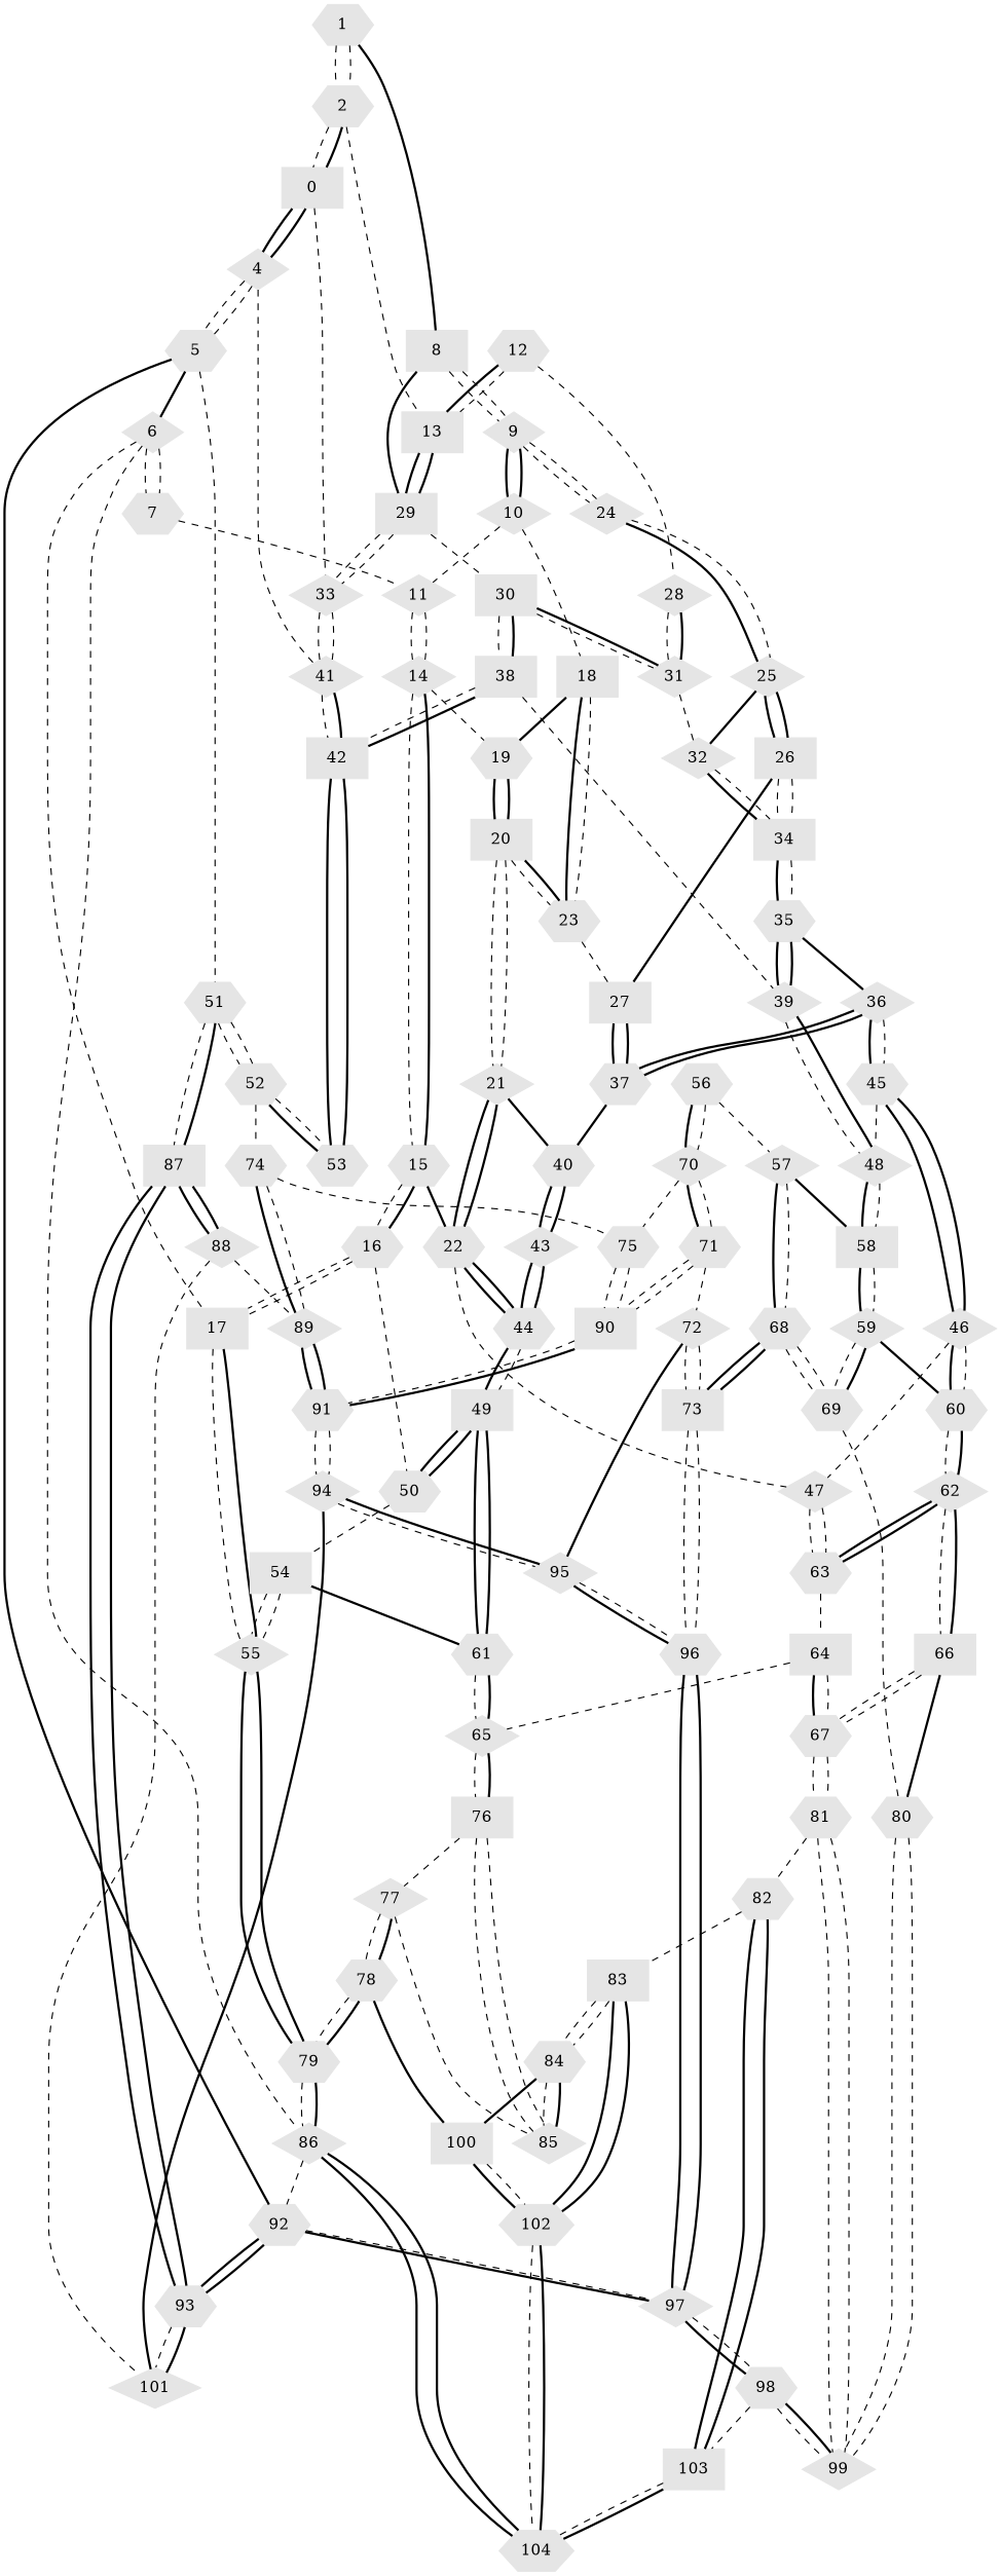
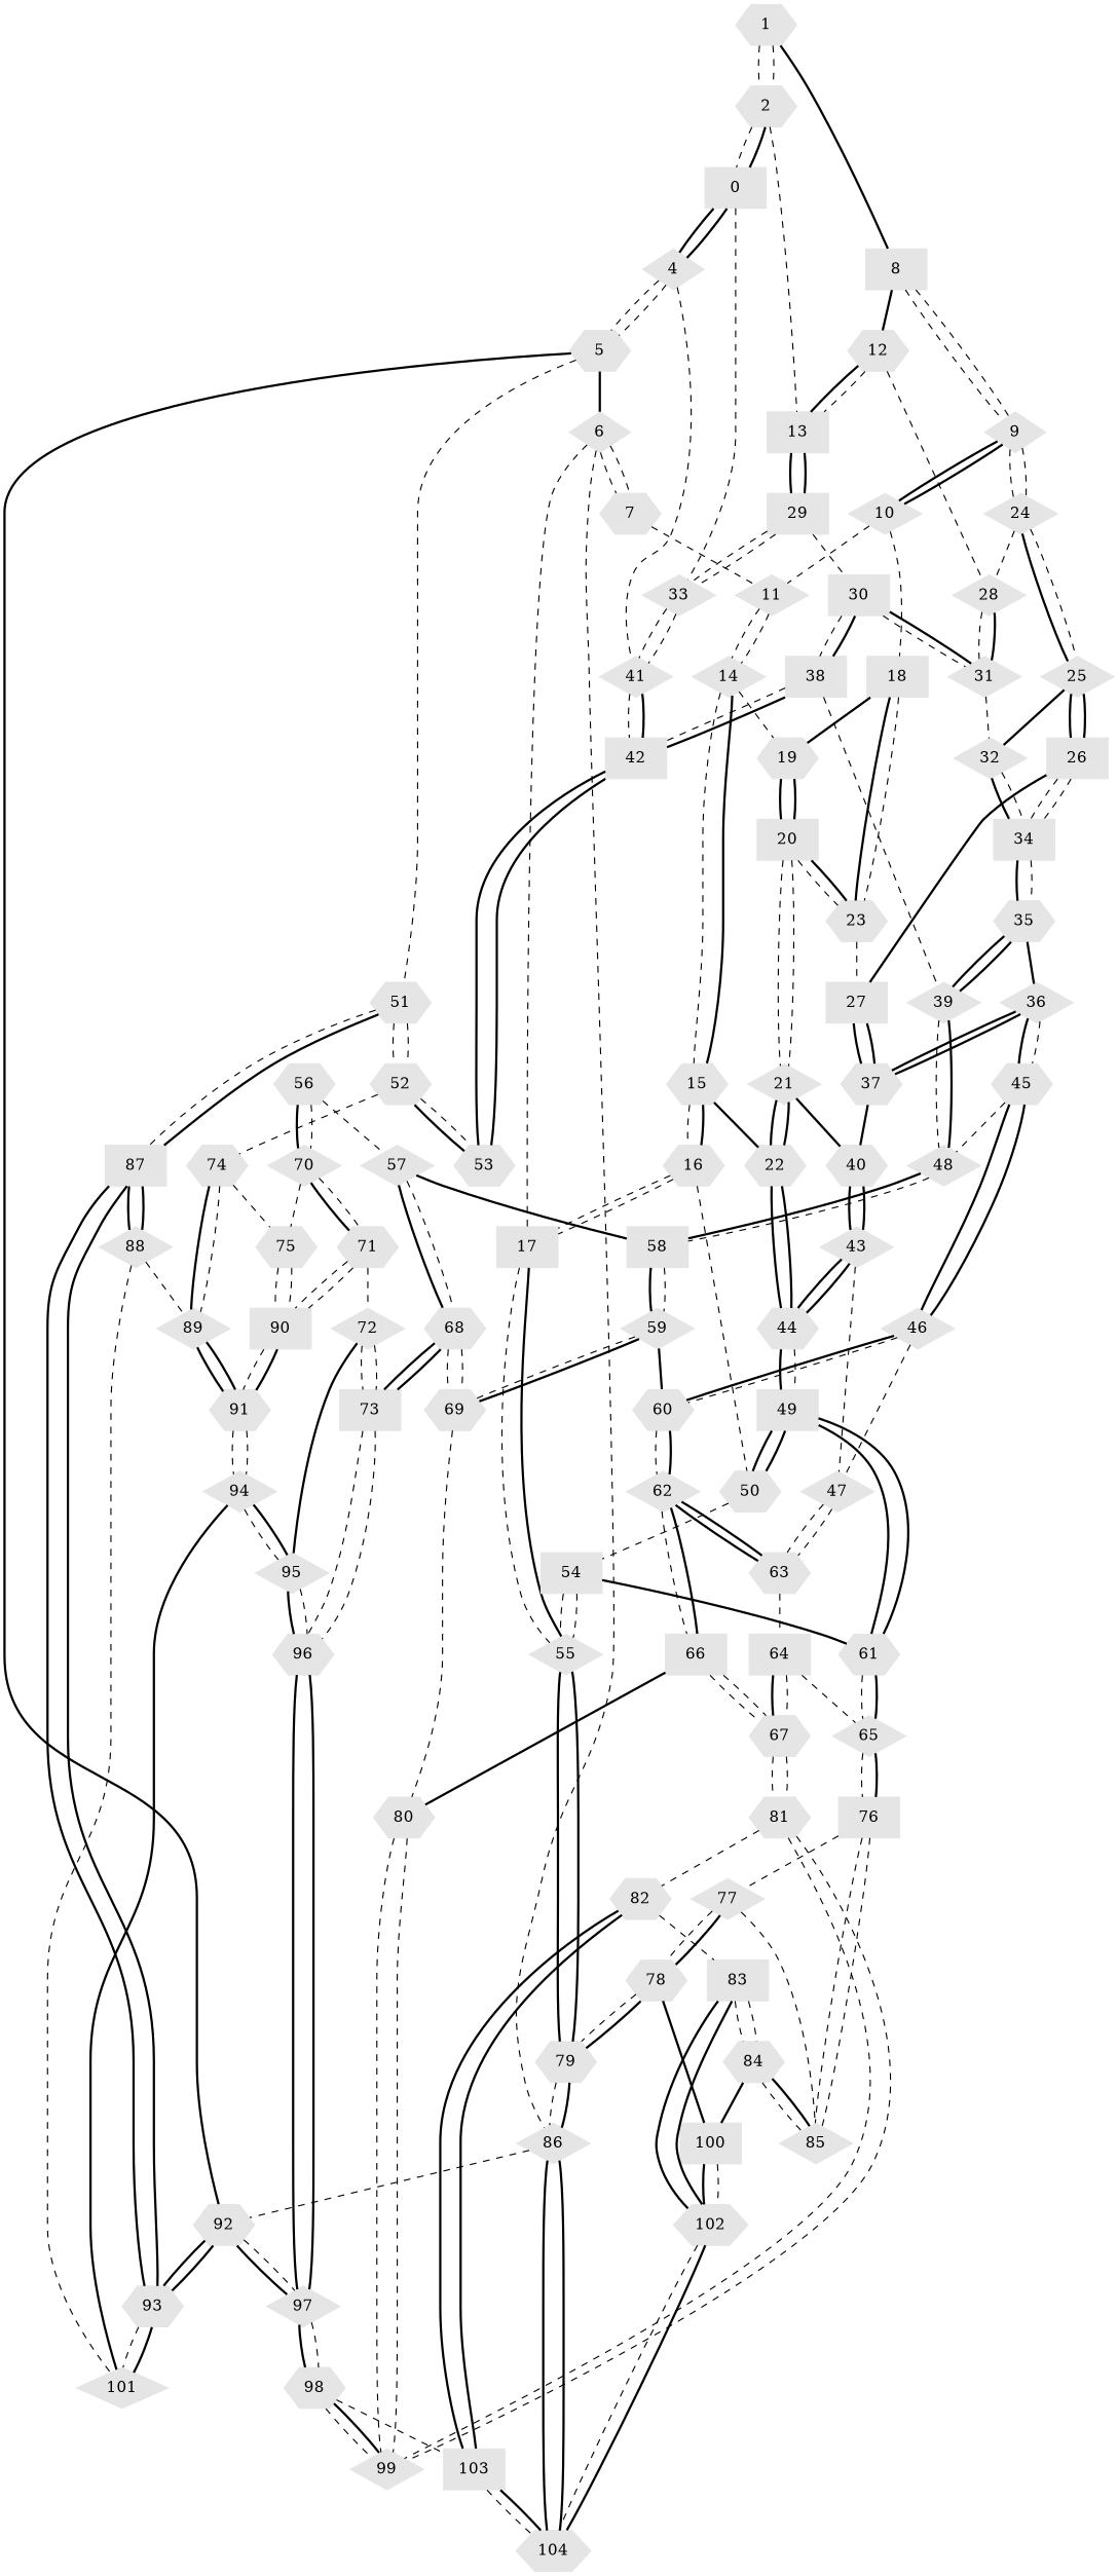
  graph {
    node [color=gray90 shape=hexagon style=filled]
    edge [style=dashed]
    1
    2
    8 [shape=box]
    n4 [label=0 shape=box]
    13 [shape=box]
    9 [shape=diamond]
    12
    4 [shape=diamond]
    33 [shape=diamond]
    29 [shape=box]
    5
    41 [shape=diamond]
    6 [shape=diamond]
    51
    92
    42 [shape=box]
    7
    17 [shape=box]
    86 [shape=diamond]
    52
    87 [shape=box]
    93
    97 [shape=diamond]
    11 [shape=diamond]
    55 [shape=diamond]
    104
    14 [shape=diamond]
    10 [shape=diamond]
    24 [shape=diamond]
    28 [shape=diamond]
    18 [shape=box]
    25 [shape=diamond]
    19
    23
    15
    31 [shape=diamond]
    30 [shape=box]
    16
    22
    20 [shape=box]
    50
    44
    54 [shape=box]
    79
    27 [shape=box]
    21 [shape=diamond]
    40
    43 [shape=diamond]
    49 [shape=box]
    37
    26 [shape=box]
    32 [shape=diamond]
    34 [shape=box]
    35
    38 [shape=box]
    39 [shape=diamond]
    36 [shape=diamond]
    45
    48 [shape=diamond]
    46 [shape=diamond]
    53
    58 [shape=box]
    47 [shape=diamond]
    63
    61
    60
    62 [shape=diamond]
    64 [shape=box]
    59 [shape=diamond]
    65 [shape=diamond]
    74
    88 [shape=diamond]
    75
    89 [shape=diamond]
    57 [shape=diamond]
    56
    70 [shape=diamond]
    68
    71
    69
    73 [shape=box]
    80
    66 [shape=box]
    76 [shape=box]
    67
    81
    77 [shape=diamond]
    85 [shape=diamond]
    99 [shape=diamond]
    82
    96
    72 [shape=diamond]
    90 [shape=box]
    95 [shape=diamond]
    91
    78
    100 [shape=box]
    102
    83 [shape=box]
    103 [shape=box]
    84
    101 [shape=diamond]
    94 [shape=diamond]
    98
    1 -- 2
    1 -- 2
    1 -- 8 [style=bold]
    2 -- n4
    2 -- n4 [style=bold]
    2 -- 13
    8 -- 9
    8 -- 9
-   8 -- 29 [style=bold]
+   8 -- 12 [style=bold]
    n4 -- 4 [style=bold]
    n4 -- 4 [style=bold]
    n4 -- 33
    13 -- 29 [style=bold]
    13 -- 29 [style=bold]
    9 -- 10 [style=bold]
    9 -- 10 [style=bold]
    9 -- 24
    9 -- 24
    12 -- 13 [style=bold]
    12 -- 13
    12 -- 28
    4 -- 5
    4 -- 5
    4 -- 41
    33 -- 41
    33 -- 41
    29 -- 33
    29 -- 33
    29 -- 30
    5 -- 6 [style=bold]
    5 -- 51
    5 -- 92 [style=bold]
    41 -- 42
    41 -- 42 [style=bold]
    6 -- 7
    6 -- 7
    6 -- 17
    6 -- 86
    51 -- 52
    51 -- 52
    51 -- 87
    51 -- 87 [style=bold]
    92 -- 93 [style=bold]
    92 -- 93 [style=bold]
    92 -- 97 [style=bold]
    92 -- 97
    42 -- 53 [style=bold]
    42 -- 53 [style=bold]
    7 -- 11
    17 -- 55
    17 -- 55 [style=bold]
    86 -- 92
    86 -- 104 [style=bold]
    86 -- 104 [style=bold]
    52 -- 53 [style=bold]
    52 -- 53
    52 -- 74
    87 -- 93 [style=bold]
    87 -- 93 [style=bold]
    87 -- 88 [style=bold]
    87 -- 88 [style=bold]
    93 -- 101
    93 -- 101 [style=bold]
    97 -- 98 [style=bold]
    97 -- 98
    11 -- 14
    11 -- 14
    55 -- 79 [style=bold]
    55 -- 79 [style=bold]
    14 -- 19
    14 -- 15
    14 -- 15 [style=bold]
    10 -- 11
    10 -- 18
+   24 -- 28
    24 -- 25 [style=bold]
    24 -- 25
    28 -- 31
    28 -- 31 [style=bold]
    18 -- 19 [style=bold]
    18 -- 23 [style=bold]
    18 -- 23
    25 -- 26 [style=bold]
    25 -- 26 [style=bold]
    25 -- 32 [style=bold]
    19 -- 20 [style=bold]
    19 -- 20 [style=bold]
    23 -- 27
    15 -- 16
    15 -- 16 [style=bold]
    15 -- 22 [style=bold]
    31 -- 32
    30 -- 31
    30 -- 31 [style=bold]
    30 -- 38
    30 -- 38 [style=bold]
    16 -- 17
    16 -- 17
    16 -- 50
    22 -- 44 [style=bold]
    22 -- 44 [style=bold]
    20 -- 23
    20 -- 23 [style=bold]
    20 -- 21
    20 -- 21
    50 -- 54
    44 -- 49 [style=bold]
    44 -- 49
    54 -- 55
    54 -- 55
    54 -- 61 [style=bold]
    79 -- 86
    79 -- 86 [style=bold]
    27 -- 37 [style=bold]
    27 -- 37 [style=bold]
    21 -- 22 [style=bold]
    21 -- 22 [style=bold]
    21 -- 40 [style=bold]
    40 -- 43 [style=bold]
    40 -- 43 [style=bold]
    43 -- 44 [style=bold]
    43 -- 44 [style=bold]
-   22 -- 47
+   43 -- 47
    49 -- 50 [style=bold]
    49 -- 50 [style=bold]
    49 -- 61 [style=bold]
    49 -- 61 [style=bold]
    37 -- 40 [style=bold]
    26 -- 27 [style=bold]
    26 -- 34
    26 -- 34
    32 -- 34 [style=bold]
    32 -- 34
    34 -- 35 [style=bold]
    34 -- 35
    35 -- 39 [style=bold]
    35 -- 39 [style=bold]
    35 -- 36 [style=bold]
    38 -- 42
    38 -- 42 [style=bold]
    38 -- 39
    39 -- 48
    39 -- 48 [style=bold]
    36 -- 37 [style=bold]
    36 -- 37 [style=bold]
    36 -- 45 [style=bold]
    36 -- 45
    45 -- 48
    45 -- 46 [style=bold]
    45 -- 46 [style=bold]
    48 -- 58 [style=bold]
    48 -- 58
    46 -- 47
    46 -- 60 [style=bold]
    46 -- 60
    58 -- 59 [style=bold]
    58 -- 59
    47 -- 63
    47 -- 63
    63 -- 64
    61 -- 65
    61 -- 65 [style=bold]
    60 -- 62
    60 -- 62 [style=bold]
    62 -- 63 [style=bold]
    62 -- 63 [style=bold]
    62 -- 66
    62 -- 66 [style=bold]
    64 -- 65
    64 -- 67 [style=bold]
    64 -- 67
    59 -- 60 [style=bold]
    59 -- 69
    59 -- 69 [style=bold]
    65 -- 76
    65 -- 76 [style=bold]
    74 -- 75
    74 -- 89 [style=bold]
    74 -- 89
    88 -- 89
    88 -- 101
    75 -- 90
    75 -- 90
    89 -- 91 [style=bold]
    89 -- 91 [style=bold]
    57 -- 58 [style=bold]
    57 -- 68 [style=bold]
    57 -- 68
    56 -- 57
    56 -- 70 [style=bold]
    56 -- 70
    70 -- 75
    70 -- 71 [style=bold]
    70 -- 71
    68 -- 69
    68 -- 69
    68 -- 73 [style=bold]
    68 -- 73 [style=bold]
    71 -- 72
    71 -- 90
    71 -- 90
    69 -- 80
    73 -- 96
    73 -- 96
    80 -- 99
    80 -- 99
    66 -- 80 [style=bold]
    66 -- 67
    66 -- 67
    76 -- 77
    76 -- 85
    76 -- 85
    67 -- 81
    67 -- 81
    81 -- 99
    81 -- 99
    81 -- 82
    77 -- 85
    77 -- 78
    77 -- 78 [style=bold]
    82 -- 83
    82 -- 103 [style=bold]
    82 -- 103 [style=bold]
    96 -- 97 [style=bold]
    96 -- 97 [style=bold]
    72 -- 73
    72 -- 73
    72 -- 95 [style=bold]
    90 -- 91
    90 -- 91 [style=bold]
    95 -- 96 [style=bold]
    95 -- 96
    91 -- 94
    91 -- 94
    78 -- 79
    78 -- 79 [style=bold]
    78 -- 100 [style=bold]
    100 -- 102 [style=bold]
    100 -- 102
    102 -- 104
    102 -- 104 [style=bold]
    83 -- 102 [style=bold]
    83 -- 102 [style=bold]
    83 -- 84
    83 -- 84
    103 -- 104
    103 -- 104 [style=bold]
    84 -- 85
    84 -- 85 [style=bold]
    84 -- 100 [style=bold]
    94 -- 95
    94 -- 95 [style=bold]
    94 -- 101 [style=bold]
    98 -- 99
    98 -- 99 [style=bold]
    98 -- 103
  }
